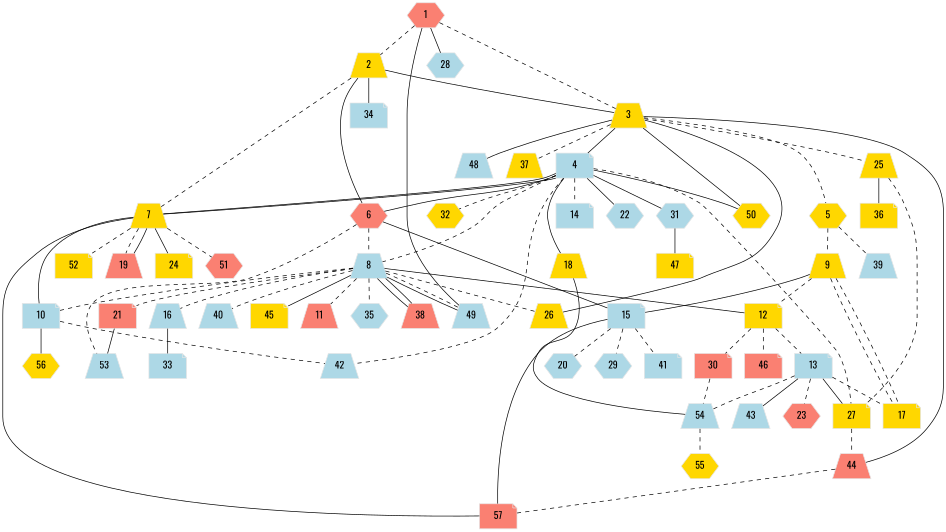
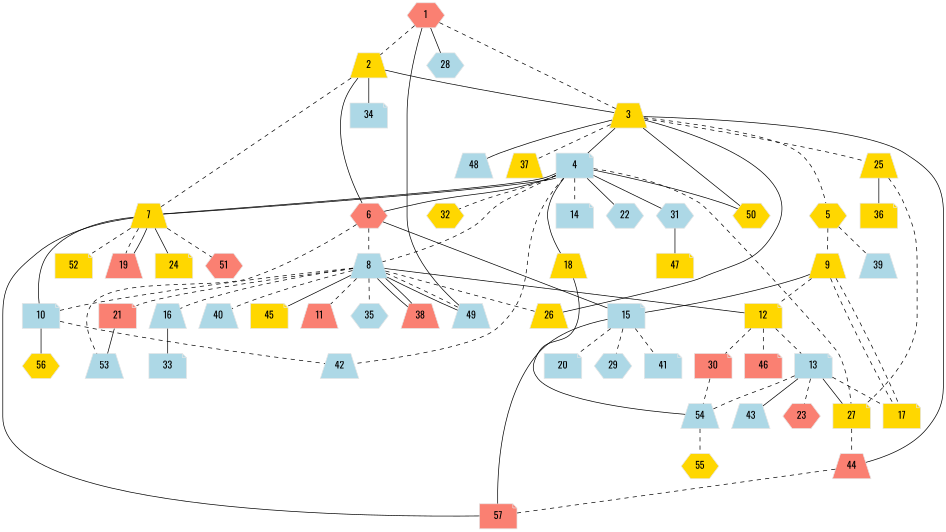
  graph {
    fontname=Oswald
    node [color=gray90 fillcolor=lightblue fontname=Oswald shape=trapezium style=filled]
    edge [fontname=Oswald style=dashed]
    1 [fillcolor=salmon shape=hexagon]
    2 [fillcolor=gold]
    3 [fillcolor=gold]
    28 [shape=hexagon]
    49
    6 [fillcolor=salmon shape=hexagon]
    7 [fillcolor=gold]
    34 [shape=note]
    4 [shape=note]
    5 [fillcolor=gold shape=hexagon]
    25 [fillcolor=gold]
    26 [fillcolor=gold]
    37 [fillcolor=gold]
    44 [fillcolor=salmon]
    48
    50 [fillcolor=gold shape=hexagon]
    8
    15 [shape=note]
    53
    10 [shape=note]
    19 [fillcolor=salmon]
    24 [fillcolor=gold shape=note]
    51 [fillcolor=salmon shape=hexagon]
    52 [fillcolor=gold shape=note]
    57 [fillcolor=salmon shape=note]
    14 [shape=note]
    18 [fillcolor=gold]
    22 [shape=hexagon]
    27 [fillcolor=gold shape=note]
    31 [shape=hexagon]
    32 [fillcolor=gold shape=hexagon]
    42
    9 [fillcolor=gold]
    39
    36 [fillcolor=gold shape=note]
    11 [fillcolor=salmon]
    12 [fillcolor=gold shape=note]
    16
    21 [fillcolor=salmon shape=note]
    35 [shape=hexagon]
    38 [fillcolor=salmon]
    40
    45 [fillcolor=gold shape=note]
    54
    47 [fillcolor=gold shape=note]
    17 [fillcolor=gold shape=note]
-   20 [shape=hexagon]
+   20 [shape=note]
    29 [shape=hexagon]
    41 [shape=note]
    56 [fillcolor=gold shape=hexagon]
    13 [shape=note]
    30 [fillcolor=salmon shape=note]
    46 [fillcolor=salmon shape=note]
    33 [shape=note]
    23 [fillcolor=salmon shape=hexagon]
    43
    55 [fillcolor=gold shape=hexagon]
    1 -- 2
    1 -- 3
    1 -- 28 [style=solid]
    1 -- 49 [style=solid]
    2 -- 3 [style=solid]
    2 -- 6 [style=solid]
    2 -- 7
    2 -- 34 [style=solid]
    3 -- 4 [style=solid]
    3 -- 5
    3 -- 25
    3 -- 26 [style=solid]
    3 -- 37
    3 -- 44 [style=solid]
    3 -- 48 [style=solid]
    3 -- 50 [style=solid]
    6 -- 8
    6 -- 15 [style=solid]
    6 -- 53
    7 -- 10 [style=solid]
    7 -- 19
    7 -- 19 [style=solid]
    7 -- 24 [style=solid]
    7 -- 51
    7 -- 52
    7 -- 57 [style=solid]
    4 -- 6 [style=solid]
    4 -- 7 [style=solid]
    4 -- 7 [style=solid]
    4 -- 50 [style=solid]
    4 -- 8
    4 -- 14
    4 -- 18 [style=solid]
    4 -- 22 [style=solid]
    4 -- 27
    4 -- 31 [style=solid]
    4 -- 32
    4 -- 42
    5 -- 9
    5 -- 39
    25 -- 27
    25 -- 36 [style=solid]
    44 -- 57
    8 -- 49 [style=solid]
    8 -- 49
    8 -- 26
    8 -- 10
    8 -- 11
    8 -- 12 [style=solid]
    8 -- 16
    8 -- 21
    8 -- 35
    8 -- 38 [style=solid]
    8 -- 38 [style=solid]
    8 -- 40
    8 -- 45 [style=solid]
    15 -- 57 [style=solid]
    15 -- 20
    15 -- 29
    15 -- 41
    10 -- 42
    10 -- 56 [style=solid]
    18 -- 54 [style=solid]
    27 -- 44
    31 -- 47 [style=solid]
    9 -- 15 [style=solid]
    9 -- 12
    9 -- 17
    9 -- 17
    12 -- 13
    12 -- 30
    12 -- 46
    16 -- 33 [style=solid]
    21 -- 53 [style=solid]
    54 -- 55
    13 -- 27 [style=solid]
    13 -- 54
    13 -- 17
    13 -- 23
    13 -- 43 [style=solid]
    30 -- 54
  }
